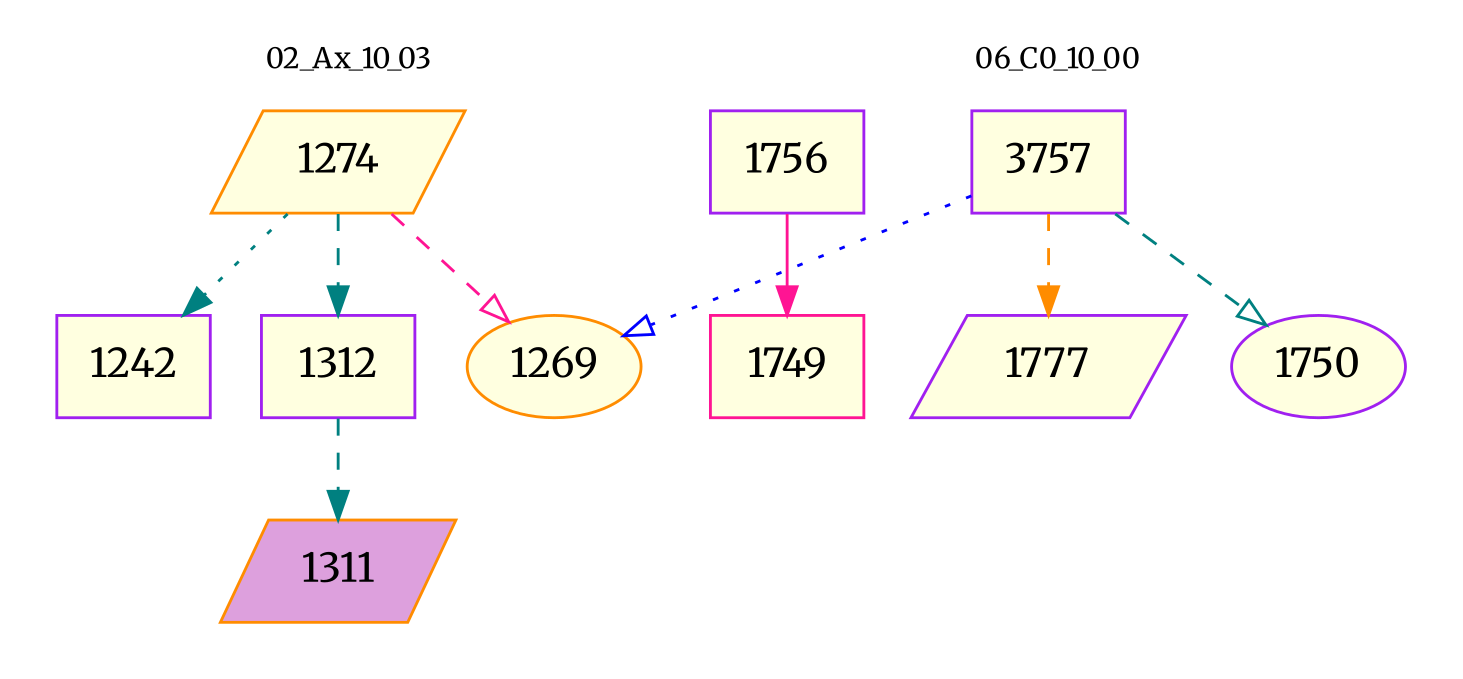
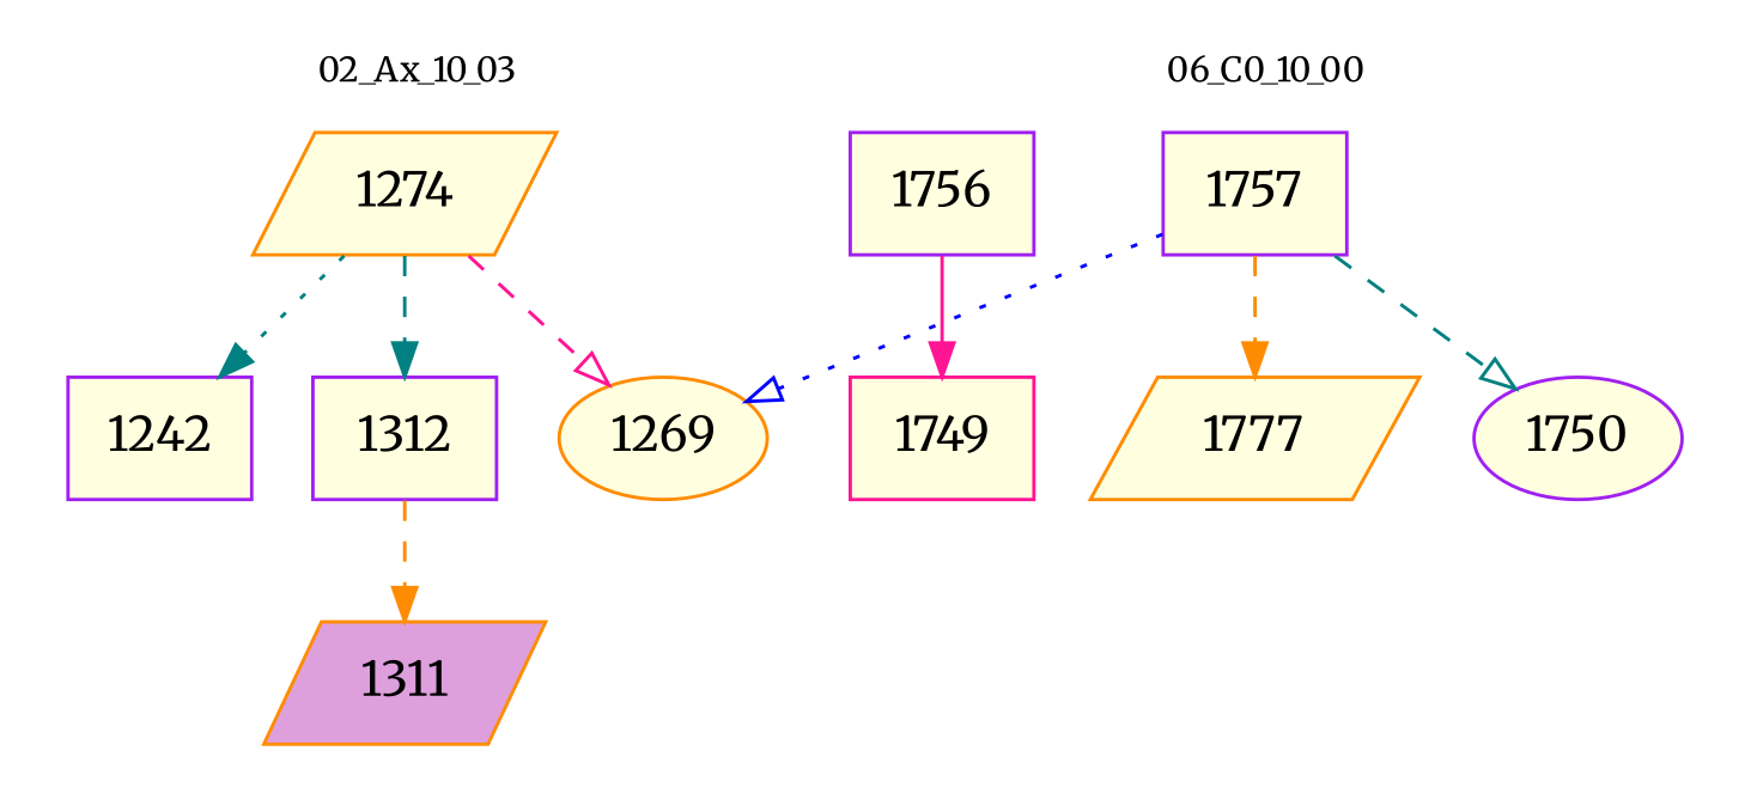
  digraph {
    fontname=Merriweather
    node [color=purple fillcolor=lightyellow fontname=Merriweather shape=box style=filled]
    edge [arrowhead=normal color=teal fontname=Merriweather style=dashed]
    n1 [color=darkorange label=1274 shape=parallelogram]
    n2 [label=1242]
    n3 [label=1312]
    n4 [color=darkorange label=1269 shape=ellipse]
    n5 [color=darkorange fillcolor=plum label=1311 shape=parallelogram]
-   n6 [label=3757]
+   n6 [label=1757]
    n7 [label=1756]
-   n8 [label=1777 shape=parallelogram]
+   n8 [color=darkorange label=1777 shape=parallelogram]
    n9 [label=1750 shape=ellipse]
    n10 [color=deeppink label=1749]
    subgraph cluster_1 {
      color=white
      fontsize=10
      label="02_Ax_10_03"
      n1
      n2
      n3
      n4
      n5
    }
    subgraph cluster_2 {
      color=white
      fontsize=10
      label="06_C0_10_00"
      n6
      n7
      n8
      n9
      n10
    }
    n1 -> n2 [style=dotted]
    n1 -> n3
    n1 -> n4 [arrowhead=onormal color=deeppink]
-   n3 -> n5
+   n3 -> n5 [color=darkorange]
    n6 -> n4 [arrowhead=onormal color=blue style=dotted]
    n6 -> n8 [color=darkorange]
    n6 -> n9 [arrowhead=onormal]
    n7 -> n10 [color=deeppink style=solid]
  }
